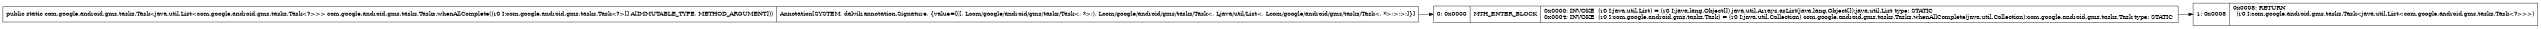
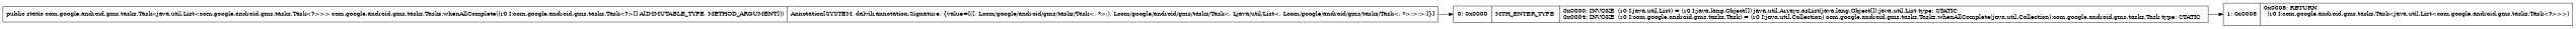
  digraph {
    rankdir=LR
    node [shape=record]
-   n1 [label="{0\:\ 0x0000|MTH_ENTER_BLOCK\l|0x0000: INVOKE  (r0 I:java.util.List) = (r0 I:java.lang.Object[]) java.util.Arrays.asList(java.lang.Object[]):java.util.List type: STATIC \l0x0004: INVOKE  (r0 I:com.google.android.gms.tasks.Task) = (r0 I:java.util.Collection) com.google.android.gms.tasks.Tasks.whenAllComplete(java.util.Collection):com.google.android.gms.tasks.Task type: STATIC \l}"]
+   n1 [label="{0\:\ 0x0000|MTH_ENTER_TYPE\l|0x0000: INVOKE  (r0 I:java.util.List) = (r0 I:java.lang.Object[]) java.util.Arrays.asList(java.lang.Object[]):java.util.List type: STATIC \l0x0004: INVOKE  (r0 I:com.google.android.gms.tasks.Task) = (r0 I:java.util.Collection) com.google.android.gms.tasks.Tasks.whenAllComplete(java.util.Collection):com.google.android.gms.tasks.Task type: STATIC \l}"]
    n2 [label="{1\:\ 0x0008|0x0008: RETURN  \l  (r0 I:com.google.android.gms.tasks.Task\<java.util.List\<com.google.android.gms.tasks.Task\<?\>\>\>)\l \l}"]
    n3 [label="{public static com.google.android.gms.tasks.Task\<java.util.List\<com.google.android.gms.tasks.Task\<?\>\>\> com.google.android.gms.tasks.Tasks.whenAllComplete((r0 I:com.google.android.gms.tasks.Task\<?\>[] A[IMMUTABLE_TYPE, METHOD_ARGUMENT]))  | Annotation[SYSTEM, dalvik.annotation.Signature, \{value=[([, Lcom\/google\/android\/gms\/tasks\/Task\<, *\>;), Lcom\/google\/android\/gms\/tasks\/Task\<, Ljava\/util\/List\<, Lcom\/google\/android\/gms\/tasks\/Task\<, *\>;\>;\>;]\}]\l}"]
    n1 -> n2
    n3 -> n1
  }
